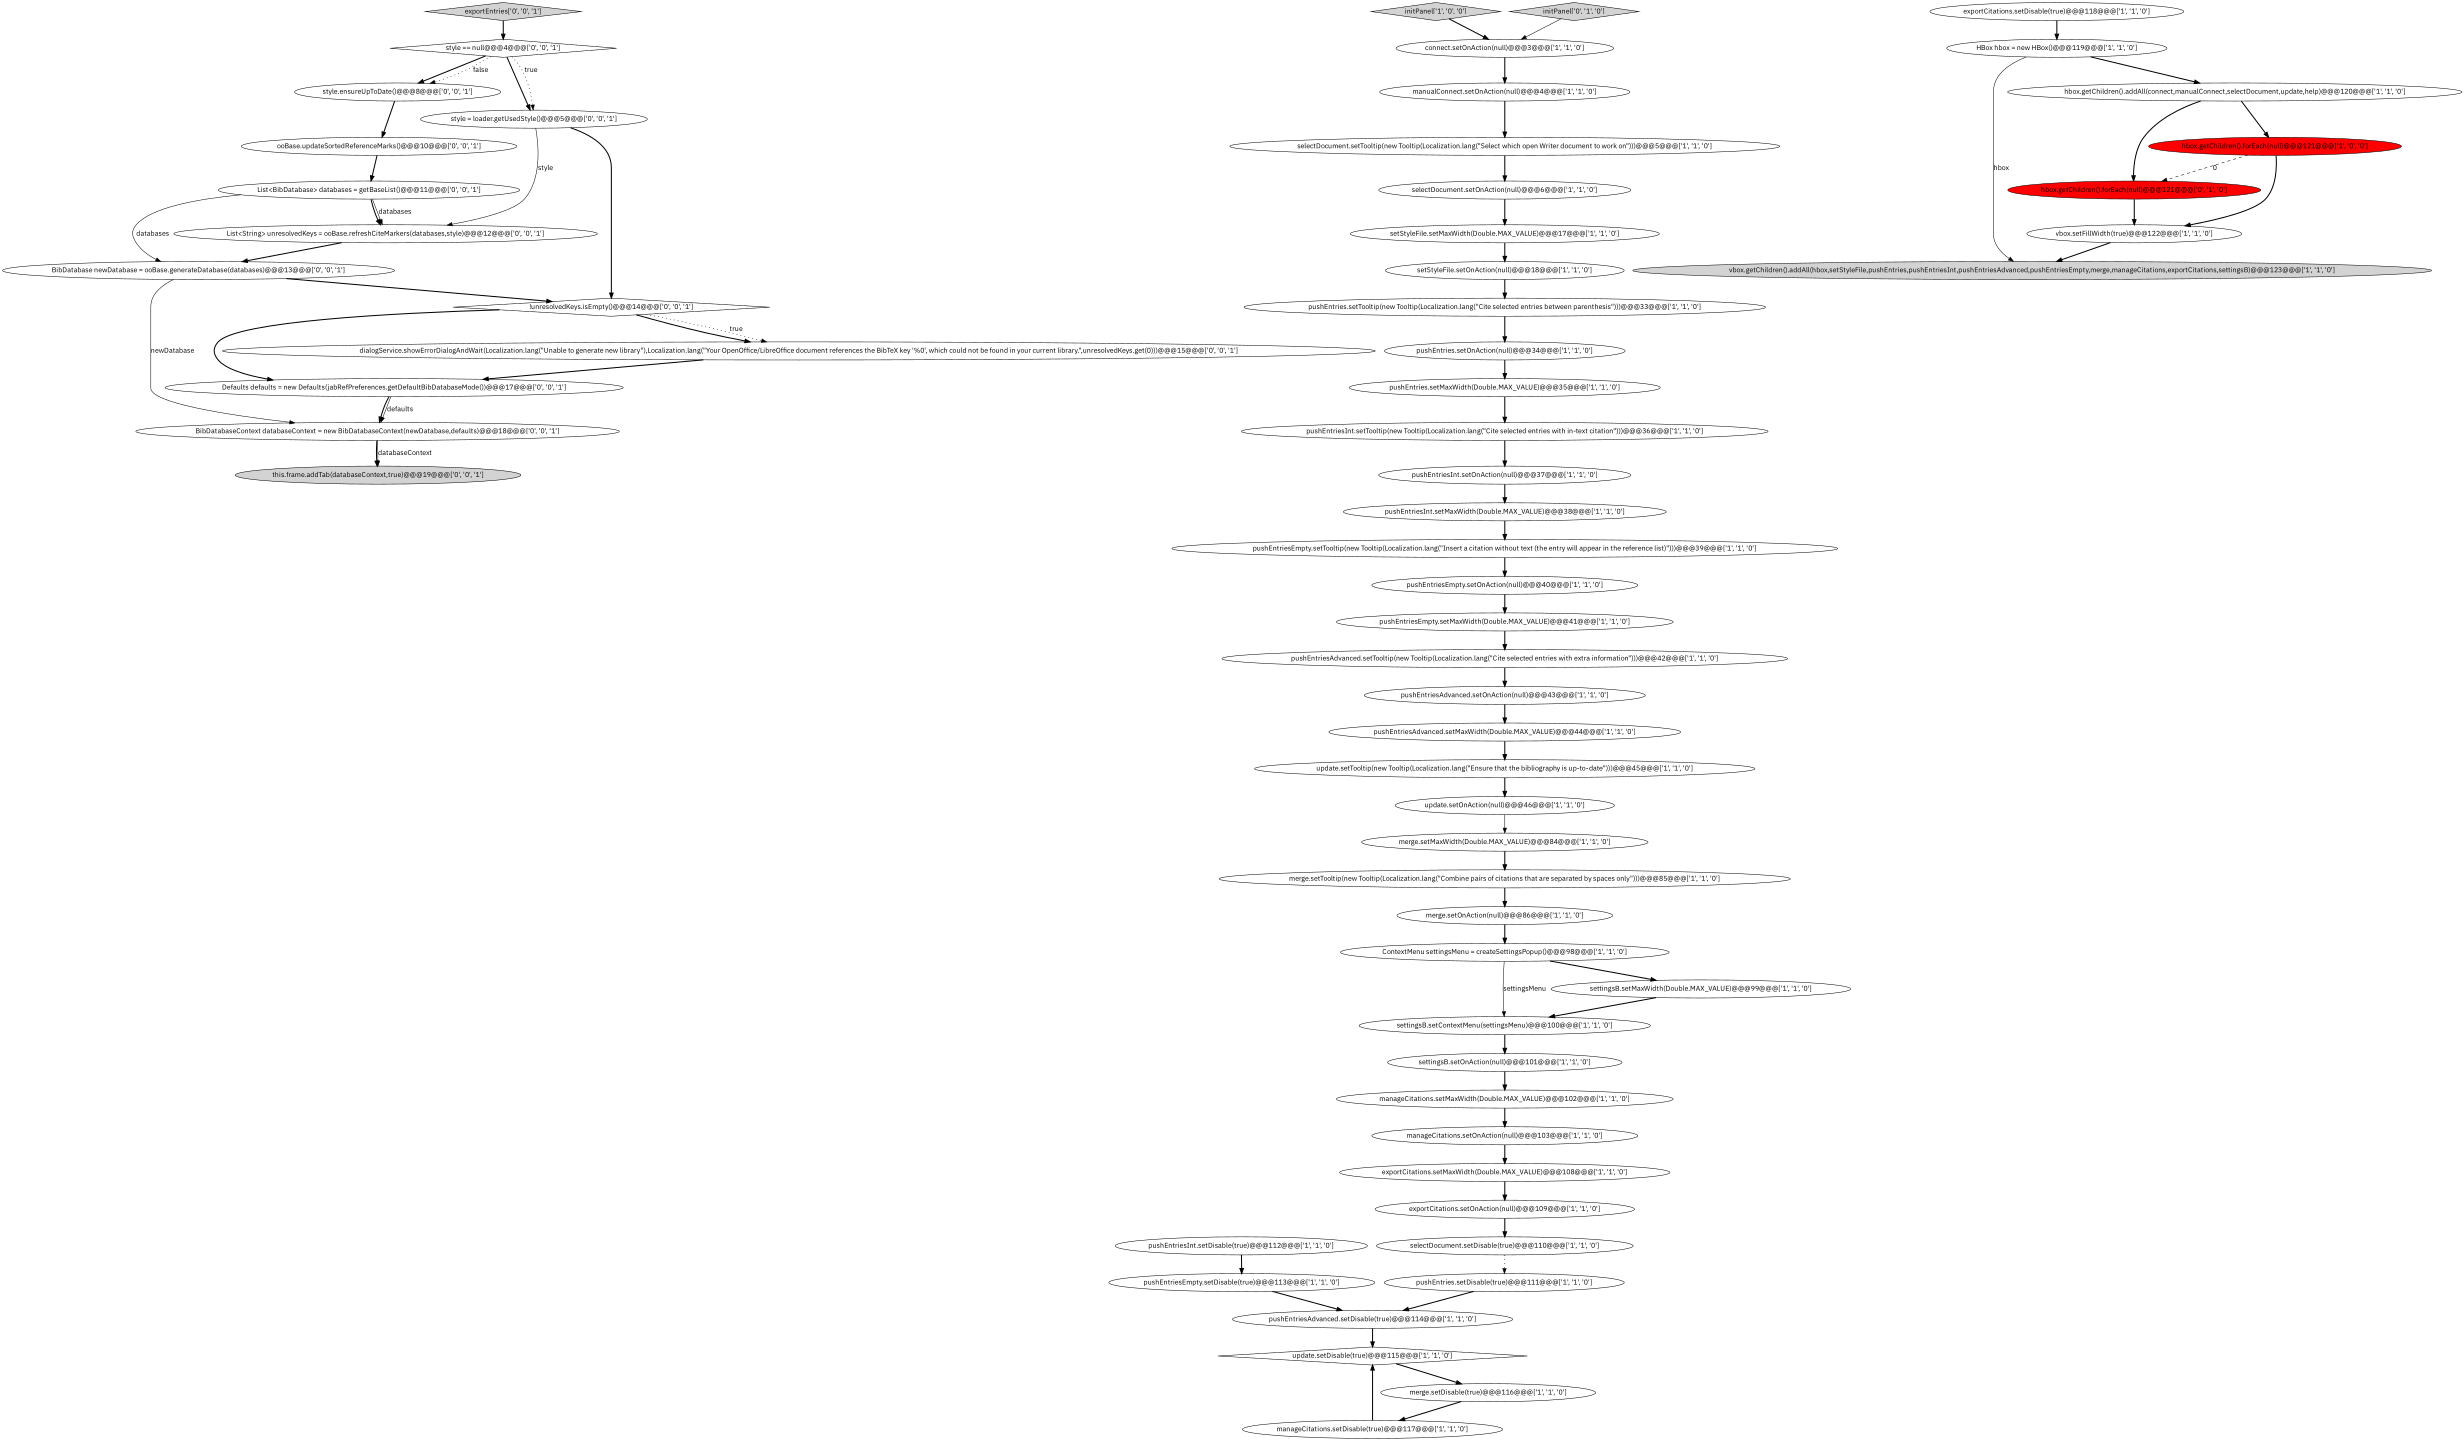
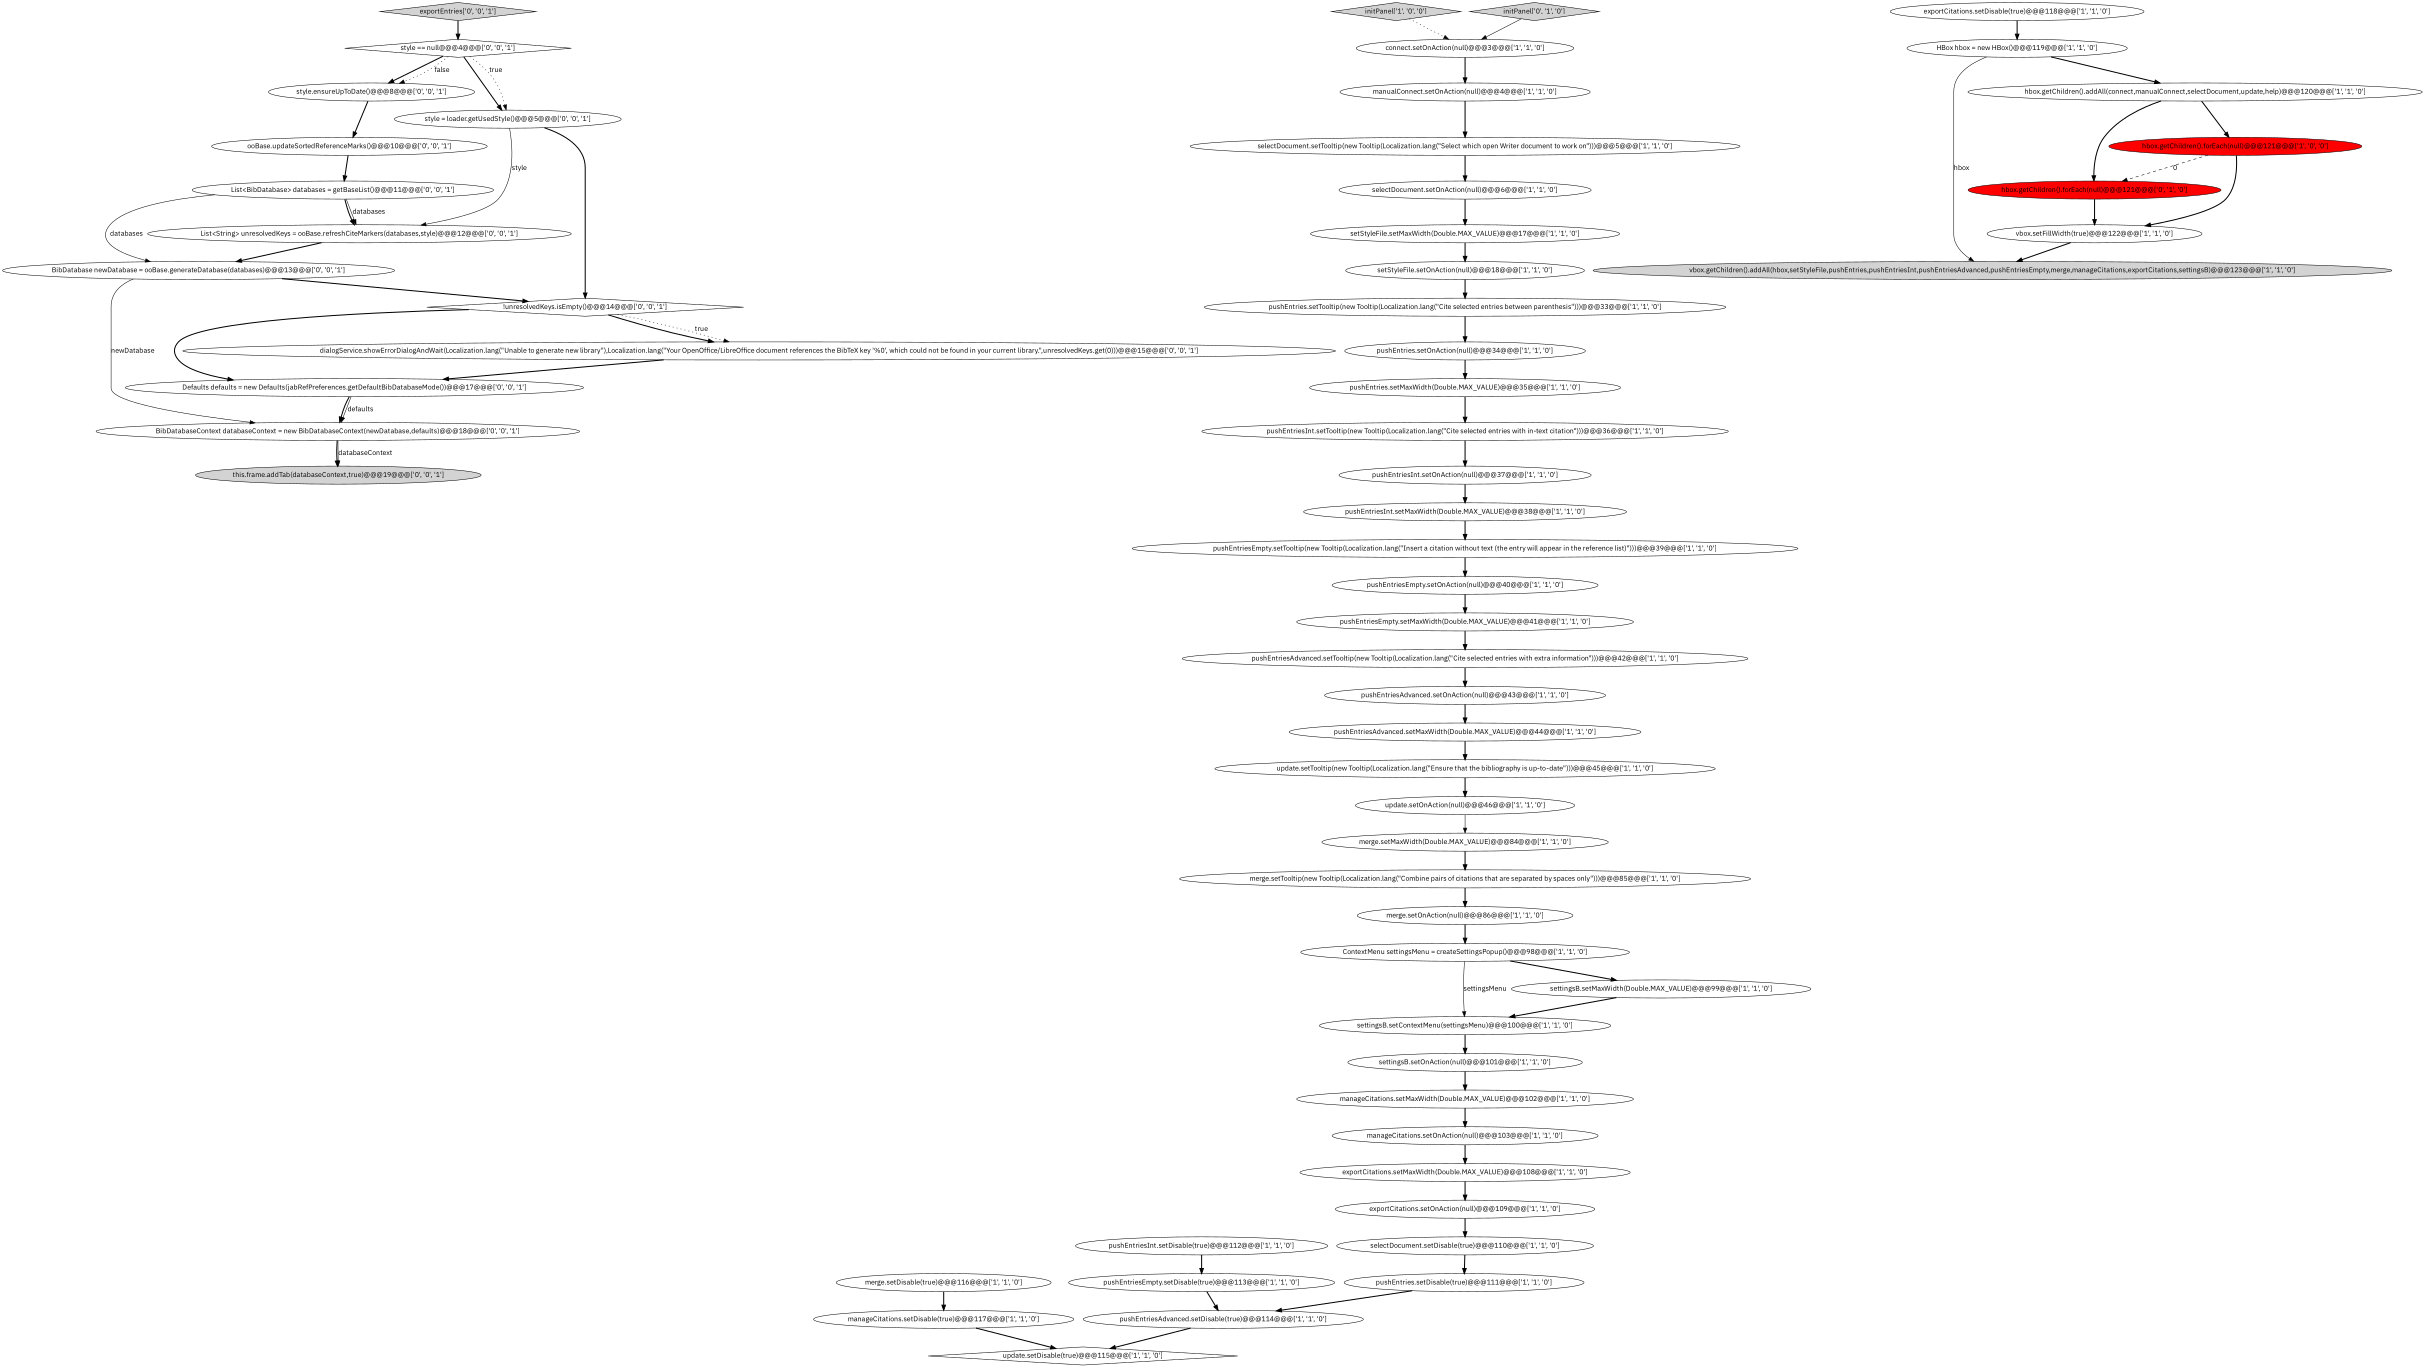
  digraph {
    fontname="IBM Plex Sans"
    node [fillcolor=white fontname="IBM Plex Sans" shape=ellipse style=filled]
    edge [fontname="IBM Plex Sans" style=bold]
    n1 [label="style.ensureUpToDate()@@@8@@@['0', '0', '1']"]
    n2 [label="ooBase.updateSortedReferenceMarks()@@@10@@@['0', '0', '1']"]
    n3 [label="List<BibDatabase> databases = getBaseList()@@@11@@@['0', '0', '1']"]
    n4 [label="pushEntriesInt.setMaxWidth(Double.MAX_VALUE)@@@38@@@['1', '1', '0']"]
    n5 [label="pushEntriesEmpty.setTooltip(new Tooltip(Localization.lang(\"Insert a citation without text (the entry will appear in the reference list)\")))@@@39@@@['1', '1', '0']"]
    n6 [label="pushEntriesEmpty.setOnAction(null)@@@40@@@['1', '1', '0']"]
    n7 [label="merge.setDisable(true)@@@116@@@['1', '1', '0']"]
    n8 [label="manageCitations.setDisable(true)@@@117@@@['1', '1', '0']"]
    n9 [label="update.setDisable(true)@@@115@@@['1', '1', '0']" shape=diamond]
    n10 [label="pushEntriesInt.setOnAction(null)@@@37@@@['1', '1', '0']"]
    n11 [label="vbox.setFillWidth(true)@@@122@@@['1', '1', '0']"]
    n12 [fillcolor=lightgray label="vbox.getChildren().addAll(hbox,setStyleFile,pushEntries,pushEntriesInt,pushEntriesAdvanced,pushEntriesEmpty,merge,manageCitations,exportCitations,settingsB)@@@123@@@['1', '1', '0']"]
    n13 [label="List<String> unresolvedKeys = ooBase.refreshCiteMarkers(databases,style)@@@12@@@['0', '0', '1']"]
    n14 [label="BibDatabase newDatabase = ooBase.generateDatabase(databases)@@@13@@@['0', '0', '1']"]
    n15 [label="!unresolvedKeys.isEmpty()@@@14@@@['0', '0', '1']" shape=diamond]
    n16 [label="BibDatabaseContext databaseContext = new BibDatabaseContext(newDatabase,defaults)@@@18@@@['0', '0', '1']"]
    n17 [label="Defaults defaults = new Defaults(jabRefPreferences.getDefaultBibDatabaseMode())@@@17@@@['0', '0', '1']"]
    n18 [label="dialogService.showErrorDialogAndWait(Localization.lang(\"Unable to generate new library\"),Localization.lang(\"Your OpenOffice/LibreOffice document references the BibTeX key '%0', which could not be found in your current library.\",unresolvedKeys.get(0)))@@@15@@@['0', '0', '1']"]
    n19 [label="pushEntries.setDisable(true)@@@111@@@['1', '1', '0']"]
    n20 [label="pushEntriesAdvanced.setDisable(true)@@@114@@@['1', '1', '0']"]
    n21 [label="pushEntriesInt.setDisable(true)@@@112@@@['1', '1', '0']"]
    n22 [label="pushEntriesEmpty.setDisable(true)@@@113@@@['1', '1', '0']"]
    n23 [label="merge.setOnAction(null)@@@86@@@['1', '1', '0']"]
    n24 [label="ContextMenu settingsMenu = createSettingsPopup()@@@98@@@['1', '1', '0']"]
    n25 [label="settingsB.setContextMenu(settingsMenu)@@@100@@@['1', '1', '0']"]
    n26 [label="settingsB.setMaxWidth(Double.MAX_VALUE)@@@99@@@['1', '1', '0']"]
    n27 [fillcolor=lightgray label="this.frame.addTab(databaseContext,true)@@@19@@@['0', '0', '1']"]
    n28 [label="selectDocument.setDisable(true)@@@110@@@['1', '1', '0']"]
    n29 [label="pushEntries.setMaxWidth(Double.MAX_VALUE)@@@35@@@['1', '1', '0']"]
    n30 [label="pushEntriesInt.setTooltip(new Tooltip(Localization.lang(\"Cite selected entries with in-text citation\")))@@@36@@@['1', '1', '0']"]
    n31 [fillcolor=lightgray label="exportEntries['0', '0', '1']" shape=diamond]
    n32 [label="style == null@@@4@@@['0', '0', '1']" shape=diamond]
    n33 [label="style = loader.getUsedStyle()@@@5@@@['0', '0', '1']"]
    n34 [label="settingsB.setOnAction(null)@@@101@@@['1', '1', '0']"]
    n35 [label="manageCitations.setMaxWidth(Double.MAX_VALUE)@@@102@@@['1', '1', '0']"]
    n36 [label="manageCitations.setOnAction(null)@@@103@@@['1', '1', '0']"]
    n37 [label="setStyleFile.setMaxWidth(Double.MAX_VALUE)@@@17@@@['1', '1', '0']"]
    n38 [label="setStyleFile.setOnAction(null)@@@18@@@['1', '1', '0']"]
    n39 [label="pushEntries.setTooltip(new Tooltip(Localization.lang(\"Cite selected entries between parenthesis\")))@@@33@@@['1', '1', '0']"]
    n40 [label="exportCitations.setMaxWidth(Double.MAX_VALUE)@@@108@@@['1', '1', '0']"]
    n41 [label="exportCitations.setOnAction(null)@@@109@@@['1', '1', '0']"]
    n42 [label="pushEntries.setOnAction(null)@@@34@@@['1', '1', '0']"]
    n43 [label="pushEntriesEmpty.setMaxWidth(Double.MAX_VALUE)@@@41@@@['1', '1', '0']"]
    n44 [label="pushEntriesAdvanced.setTooltip(new Tooltip(Localization.lang(\"Cite selected entries with extra information\")))@@@42@@@['1', '1', '0']"]
    n45 [label="pushEntriesAdvanced.setOnAction(null)@@@43@@@['1', '1', '0']"]
    n46 [label="pushEntriesAdvanced.setMaxWidth(Double.MAX_VALUE)@@@44@@@['1', '1', '0']"]
    n47 [label="update.setTooltip(new Tooltip(Localization.lang(\"Ensure that the bibliography is up-to-date\")))@@@45@@@['1', '1', '0']"]
    n48 [fillcolor=lightgray label="initPanel['1', '0', '0']" shape=diamond]
    n49 [label="connect.setOnAction(null)@@@3@@@['1', '1', '0']"]
    n50 [label="manualConnect.setOnAction(null)@@@4@@@['1', '1', '0']"]
    n51 [label="hbox.getChildren().addAll(connect,manualConnect,selectDocument,update,help)@@@120@@@['1', '1', '0']"]
    n52 [fillcolor=red label="hbox.getChildren().forEach(null)@@@121@@@['0', '1', '0']"]
    n53 [fillcolor=red label="hbox.getChildren().forEach(null)@@@121@@@['1', '0', '0']"]
    n54 [label="merge.setMaxWidth(Double.MAX_VALUE)@@@84@@@['1', '1', '0']"]
    n55 [label="merge.setTooltip(new Tooltip(Localization.lang(\"Combine pairs of citations that are separated by spaces only\")))@@@85@@@['1', '1', '0']"]
    n56 [label="selectDocument.setOnAction(null)@@@6@@@['1', '1', '0']"]
    n57 [label="selectDocument.setTooltip(new Tooltip(Localization.lang(\"Select which open Writer document to work on\")))@@@5@@@['1', '1', '0']"]
    n58 [label="HBox hbox = new HBox()@@@119@@@['1', '1', '0']"]
    n59 [label="update.setOnAction(null)@@@46@@@['1', '1', '0']"]
    n60 [fillcolor=lightgray label="initPanel['0', '1', '0']" shape=diamond]
    n61 [label="exportCitations.setDisable(true)@@@118@@@['1', '1', '0']"]
    n1 -> n2
    n2 -> n3
    n3 -> n13
    n3 -> n13 [label=databases style=solid]
    n3 -> n14 [label=databases style=solid]
    n4 -> n5
    n5 -> n6
    n6 -> n43
    n7 -> n8
    n8 -> n9
-   n9 -> n7
    n10 -> n4
    n11 -> n12
    n13 -> n14
    n14 -> n15
    n14 -> n16 [label=newDatabase style=solid]
    n15 -> n17
    n15 -> n18
    n15 -> n18 [label=true style=dotted]
    n16 -> n27
    n16 -> n27 [label=databaseContext style=solid]
    n17 -> n16
    n17 -> n16 [label=defaults style=solid]
    n18 -> n17
    n19 -> n20
    n20 -> n9
    n21 -> n22
    n22 -> n20
    n23 -> n24
    n24 -> n25 [label=settingsMenu style=solid]
    n24 -> n26
    n25 -> n34
    n26 -> n25
-   n28 -> n19 [style=dotted]
+   n28 -> n19
    n29 -> n30
    n30 -> n10
    n31 -> n32
    n32 -> n1
    n32 -> n1 [label=false style=dotted]
    n32 -> n33
    n32 -> n33 [label=true style=dotted]
    n33 -> n13 [label=style style=solid]
    n33 -> n15
    n34 -> n35
    n35 -> n36
    n36 -> n40
    n37 -> n38
    n38 -> n39
    n39 -> n42
    n40 -> n41
    n41 -> n28
    n42 -> n29
    n43 -> n44
    n44 -> n45
    n45 -> n46
    n46 -> n47
    n47 -> n59
-   n48 -> n49
+   n48 -> n49 [style=dotted]
    n49 -> n50
    n50 -> n57
    n51 -> n52
    n51 -> n53
    n52 -> n11
    n53 -> n11
    n53 -> n52 [label=0 style=dashed]
    n54 -> n55
    n55 -> n23
    n56 -> n37
    n57 -> n56
    n58 -> n12 [label=hbox style=solid]
    n58 -> n51
    n59 -> n54 [style=solid]
    n60 -> n49 [style=solid]
    n61 -> n58
  }
